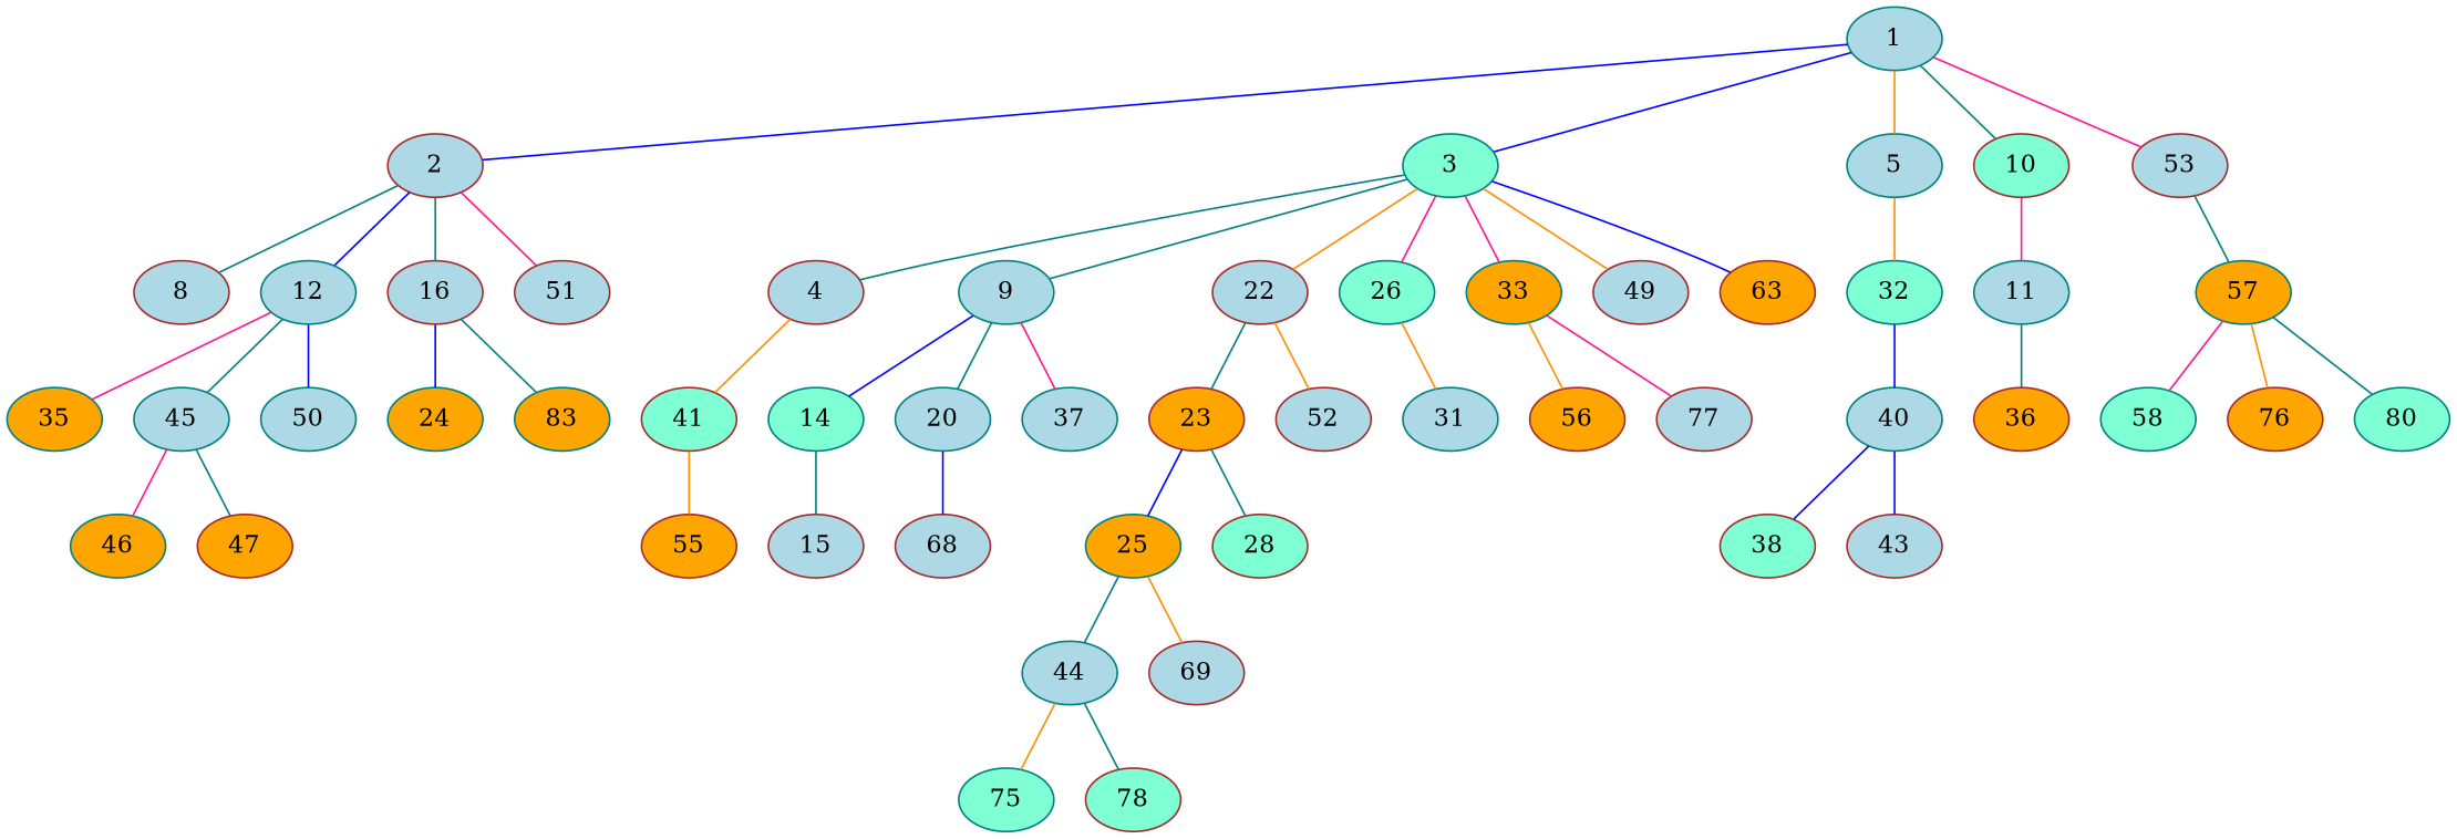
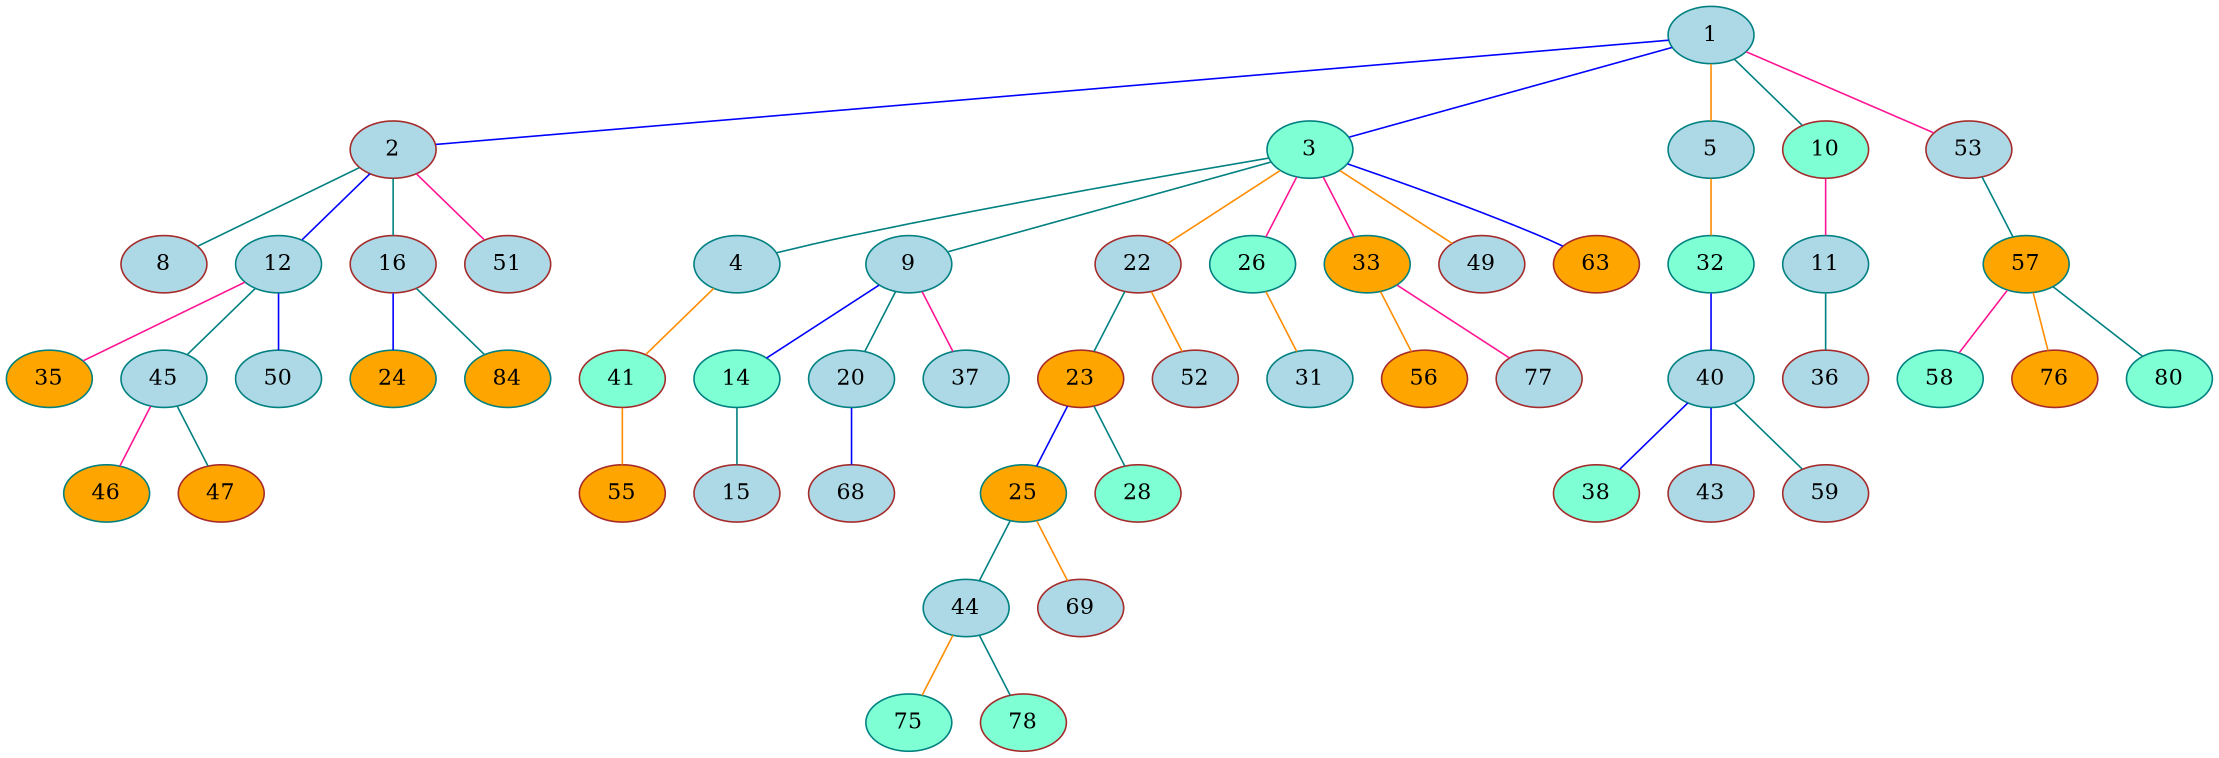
  graph {
    node [color=brown fillcolor=lightblue style=filled]
    edge [color=teal]
    1 [color=teal super="+6"]
    2 [super="+7"]
    3 [color=teal fillcolor=aquamarine super="+19"]
    5 [color=teal super="+29"]
    10 [fillcolor=aquamarine super="+17"]
    53
    8
    12 [color=teal super="+39"]
    16 [super="+18"]
    51 [super="+72"]
-   4 [super="+42"]
+   4 [color=teal super="+42"]
    9 [color=teal super="+13"]
    22
    26 [color=teal fillcolor=aquamarine super="+64"]
    33 [color=teal fillcolor=orange super="+34"]
    49
    63 [fillcolor=orange super="+79"]
    32 [color=teal fillcolor=aquamarine]
    11 [color=teal super="+21"]
    57 [color=teal fillcolor=orange super="+74"]
    35 [color=teal fillcolor=orange]
    45 [color=teal super="+71"]
    50 [color=teal]
    24 [color=teal fillcolor=orange super="+81"]
-   83 [color=teal fillcolor=orange]
+   83 [color=teal fillcolor=orange label=84]
    41 [fillcolor=aquamarine super="+54"]
    14 [color=teal fillcolor=aquamarine]
    20 [color=teal]
    37 [color=teal]
    23 [fillcolor=orange super="+65"]
    52 [super="+60"]
    31 [color=teal]
    56 [fillcolor=orange super="+62"]
    77
    55 [fillcolor=orange]
    40 [color=teal super="+73"]
    15 [super="+48"]
    68 [super="+82"]
-   36 [fillcolor=orange super="+66"]
+   36 [super="+66"]
    46 [color=teal fillcolor=orange super="+67"]
    47 [fillcolor=orange super="+84"]
    25 [color=teal fillcolor=orange super="+27"]
    28 [fillcolor=aquamarine super="+30"]
    44 [color=teal super="+61"]
    69 [super="+70"]
    75 [color=teal fillcolor=aquamarine]
    78 [fillcolor=aquamarine]
    38 [fillcolor=aquamarine]
    43
+   59
    58 [color=teal fillcolor=aquamarine]
    76 [fillcolor=orange]
    80 [color=teal fillcolor=aquamarine]
    1 -- 2 [color=blue]
    1 -- 3 [color=blue]
    1 -- 5 [color=darkorange]
    1 -- 10
    1 -- 53 [color=deeppink]
    2 -- 8
    2 -- 12 [color=blue]
    2 -- 16
    2 -- 51 [color=deeppink]
    3 -- 4
    3 -- 9
    3 -- 22 [color=darkorange]
    3 -- 26 [color=deeppink]
    3 -- 33 [color=deeppink]
    3 -- 49 [color=darkorange]
    3 -- 63 [color=blue]
    5 -- 32 [color=darkorange]
    10 -- 11 [color=deeppink]
    53 -- 57
    12 -- 35 [color=deeppink]
    12 -- 45
    12 -- 50 [color=blue]
    16 -- 24 [color=blue]
    16 -- 83
    4 -- 41 [color=darkorange]
    9 -- 14 [color=blue]
    9 -- 20
    9 -- 37 [color=deeppink]
    22 -- 23
    22 -- 52 [color=darkorange]
    26 -- 31 [color=darkorange]
    33 -- 56 [color=darkorange]
    33 -- 77 [color=deeppink]
    32 -- 40 [color=blue]
    11 -- 36
    57 -- 58 [color=deeppink]
    57 -- 76 [color=darkorange]
    57 -- 80
    45 -- 46 [color=deeppink]
    45 -- 47
    41 -- 55 [color=darkorange]
    14 -- 15
    20 -- 68 [color=blue]
    23 -- 25 [color=blue]
    23 -- 28
    40 -- 38 [color=blue]
    40 -- 43 [color=blue]
+   40 -- 59
    25 -- 44
    25 -- 69 [color=darkorange]
    44 -- 75 [color=darkorange]
    44 -- 78
  }
